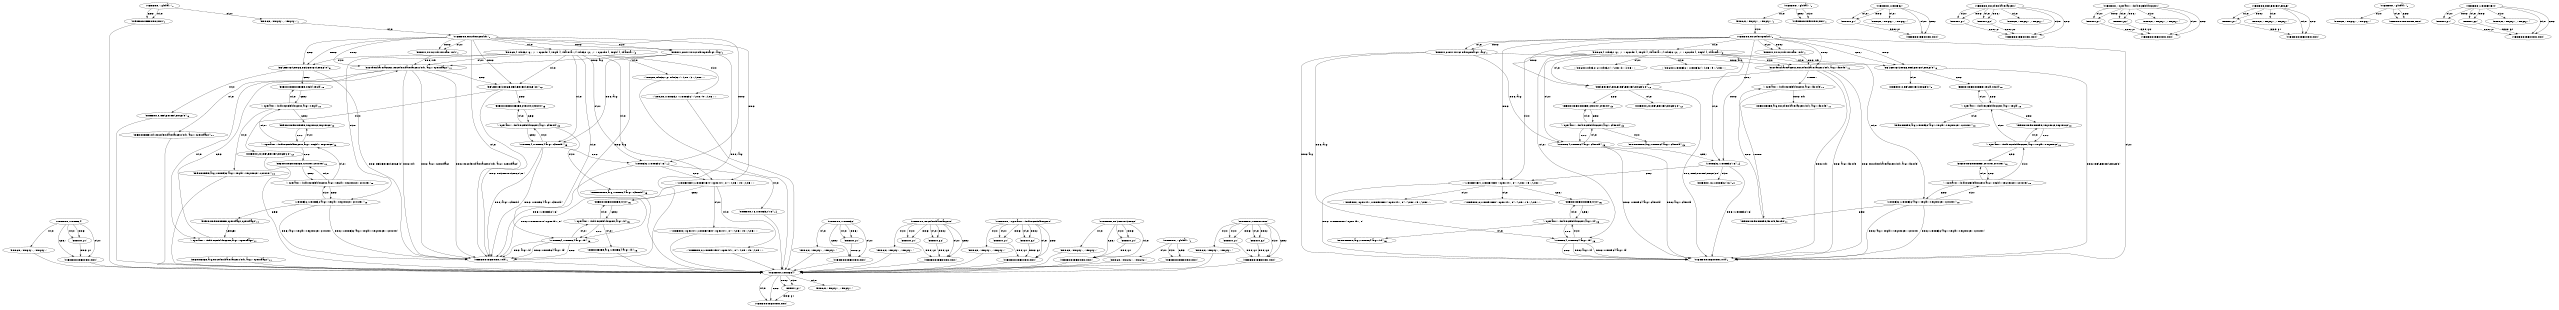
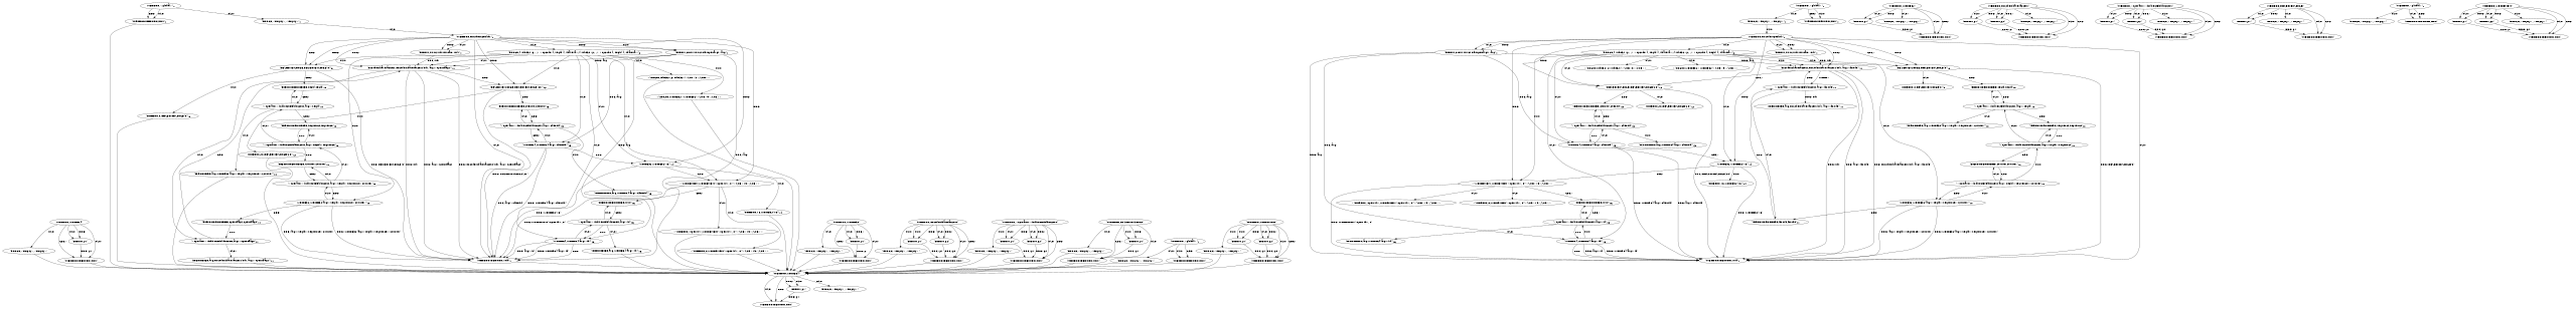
  digraph {
    n1 [label=<(METHOD,WRITE64)>]
    n2 [label=<(PARAM,p1)>]
    n3 [label=<(BLOCK,&lt;empty&gt;,&lt;empty&gt;)>]
    n4 [label=<(METHOD_RETURN,ANY)>]
    n5 [label=<(METHOD,WRITE64)>]
    n6 [label=<(PARAM,p1)>]
    n7 [label=<(BLOCK,&lt;empty&gt;,&lt;empty&gt;)>]
    n8 [label=<(METHOD_RETURN,ANY)>]
    n9 [label=<(METHOD,&lt;global&gt;)<SUB>1</SUB>>]
    n10 [label=<(BLOCK,&lt;empty&gt;,&lt;empty&gt;)<SUB>1</SUB>>]
    n11 [label=<(METHOD_RETURN,ANY)<SUB>1</SUB>>]
    n12 [label=<(METHOD,encode_openhdr)<SUB>1</SUB>>]
    n13 [label=<(PARAM,struct xdr_stream *xdr)<SUB>1</SUB>>]
    n14 [label=<(PARAM,const struct nfs_openargs *arg)<SUB>1</SUB>>]
    n15 [label=<(BLOCK,{ 	__be32 *p;  /*  * opcode 4, seqid 4, share_a...,{ 	__be32 *p;  /*  * opcode 4, seqid 4, share_a...)<SUB>2</SUB>>]
    n16 [label=<(RESERVE_SPACE,RESERVE_SPACE(8))<SUB>8</SUB>>]
    n17 [label=<(encode_share_access,encode_share_access(xdr, arg-&gt;open_flags))<SUB>11</SUB>>]
    n18 [label=<(RESERVE_SPACE,RESERVE_SPACE(28))<SUB>12</SUB>>]
    n19 [label=<(WRITE32,WRITE32(16))<SUB>14</SUB>>]
    n20 [label="<(WRITEMEM,WRITEMEM(&quot;open id:&quot;, 8))<SUB>15</SUB>>"]
    n21 [label=<(METHOD_RETURN,void)<SUB>1</SUB>>]
    n22 [label=<(WRITE64,WRITE64(arg-&gt;clientid))<SUB>13</SUB>>]
    n23 [label=<(WRITE64,WRITE64(arg-&gt;id))<SUB>16</SUB>>]
    n24 [label="<(LOCAL,__be32* p: __be32*)<SUB>3</SUB>>"]
    n25 [label="<(LOCAL,WRITE32 : WRITE32)<SUB>9</SUB>>"]
    n26 [label=<(WRITE32,WRITE32(arg-&gt;seqid-&gt;sequence-&gt;counter))<SUB>10</SUB>>]
    n27 [label=<(LITERAL,8,RESERVE_SPACE(8))<SUB>8</SUB>>]
    n28 [label=<(FIELD_IDENTIFIER,seqid,seqid)<SUB>10</SUB>>]
-   n29 [label=<(IDENTIFIER,xdr,encode_share_access(xdr, arg-&gt;open_flags))<SUB>11</SUB>>]
    n30 [label=<(&lt;operator&gt;.indirectFieldAccess,arg-&gt;open_flags)<SUB>11</SUB>>]
    n31 [label=<(LITERAL,28,RESERVE_SPACE(28))<SUB>12</SUB>>]
    n32 [label=<(FIELD_IDENTIFIER,clientid,clientid)<SUB>13</SUB>>]
    n33 [label=<(LITERAL,16,WRITE32(16))<SUB>14</SUB>>]
    n34 [label="<(LITERAL,&quot;open id:&quot;,WRITEMEM(&quot;open id:&quot;, 8))<SUB>15</SUB>>"]
    n35 [label="<(LITERAL,8,WRITEMEM(&quot;open id:&quot;, 8))<SUB>15</SUB>>"]
    n36 [label=<(FIELD_IDENTIFIER,id,id)<SUB>16</SUB>>]
    n37 [label=<(&lt;operator&gt;.indirectFieldAccess,arg-&gt;clientid)<SUB>13</SUB>>]
    n38 [label=<(&lt;operator&gt;.indirectFieldAccess,arg-&gt;id)<SUB>16</SUB>>]
    n39 [label=<(&lt;operator&gt;.indirectFieldAccess,arg-&gt;seqid-&gt;sequence-&gt;counter)<SUB>10</SUB>>]
    n40 [label=<(FIELD_IDENTIFIER,open_flags,open_flags)<SUB>11</SUB>>]
    n41 [label=<(&lt;operator&gt;.indirectFieldAccess,arg-&gt;seqid)<SUB>10</SUB>>]
    n42 [label=<(&lt;operator&gt;.indirectFieldAccess,arg-&gt;seqid-&gt;sequence)<SUB>10</SUB>>]
    n43 [label=<(FIELD_IDENTIFIER,counter,counter)<SUB>10</SUB>>]
    n44 [label=<(FIELD_IDENTIFIER,sequence,sequence)<SUB>10</SUB>>]
    n45 [label=<(IDENTIFIER,arg,WRITE32(arg-&gt;seqid-&gt;sequence-&gt;counter))<SUB>10</SUB>>]
    n46 [label=<(IDENTIFIER,arg,encode_share_access(xdr, arg-&gt;open_flags))<SUB>11</SUB>>]
    n47 [label=<(IDENTIFIER,arg,WRITE64(arg-&gt;clientid))<SUB>13</SUB>>]
    n48 [label=<(IDENTIFIER,arg,WRITE64(arg-&gt;id))<SUB>16</SUB>>]
    n49 [label=<(METHOD,WRITE32)>]
    n50 [label=<(PARAM,p1)>]
    n51 [label=<(BLOCK,&lt;empty&gt;,&lt;empty&gt;)>]
    n52 [label=<(METHOD_RETURN,ANY)>]
    n53 [label=<(METHOD,encode_share_access)>]
    n54 [label=<(PARAM,p1)>]
    n55 [label=<(PARAM,p2)>]
    n56 [label=<(BLOCK,&lt;empty&gt;,&lt;empty&gt;)>]
    n57 [label=<(METHOD_RETURN,ANY)>]
    n58 [label=<(METHOD,&lt;operator&gt;.indirectFieldAccess)>]
    n59 [label=<(PARAM,p1)>]
    n60 [label=<(PARAM,p2)>]
    n61 [label=<(BLOCK,&lt;empty&gt;,&lt;empty&gt;)>]
    n62 [label=<(METHOD_RETURN,ANY)>]
    n63 [label=<(METHOD,RESERVE_SPACE)>]
    n64 [label=<(PARAM,p1)>]
    n65 [label=<(BLOCK,&lt;empty&gt;,&lt;empty&gt;)>]
    n66 [label=<(METHOD_RETURN,ANY)>]
    n67 [label=<(METHOD,&lt;global&gt;)<SUB>1</SUB>>]
    n68 [label=<(BLOCK,&lt;empty&gt;,&lt;empty&gt;)>]
    n69 [label=<(METHOD_RETURN,ANY)>]
    n70 [label=<(METHOD,WRITEMEM)>]
    n71 [label=<(PARAM,p1)>]
    n72 [label=<(PARAM,p2)>]
    n73 [label=<(BLOCK,&lt;empty&gt;,&lt;empty&gt;)>]
    n74 [label=<(METHOD_RETURN,ANY)>]
    n75 [label=<(METHOD,&lt;global&gt;)<SUB>1</SUB>>]
    n76 [label=<(BLOCK,&lt;empty&gt;,&lt;empty&gt;)<SUB>1</SUB>>]
    n77 [label=<(METHOD_RETURN,ANY)<SUB>1</SUB>>]
    n78 [label=<(METHOD,encode_openhdr)<SUB>1</SUB>>]
    n79 [label=<(PARAM,struct xdr_stream *xdr)<SUB>1</SUB>>]
    n80 [label=<(PARAM,const struct nfs_openargs *arg)<SUB>1</SUB>>]
    n81 [label=<(BLOCK,{ 	__be32 *p;  /*  * opcode 4, seqid 4, share_a...,{ 	__be32 *p;  /*  * opcode 4, seqid 4, share_a...)<SUB>2</SUB>>]
    n82 [label=<(RESERVE_SPACE,RESERVE_SPACE(8))<SUB>8</SUB>>]
    n83 [label=<(encode_share_access,encode_share_access(xdr, arg-&gt;fmode))<SUB>11</SUB>>]
    n84 [label=<(RESERVE_SPACE,RESERVE_SPACE(28))<SUB>12</SUB>>]
    n85 [label=<(WRITE32,WRITE32(16))<SUB>14</SUB>>]
    n86 [label="<(WRITEMEM,WRITEMEM(&quot;open id:&quot;, 8))<SUB>15</SUB>>"]
    n87 [label=<(METHOD_RETURN,void)<SUB>1</SUB>>]
    n88 [label=<(WRITE64,WRITE64(arg-&gt;clientid))<SUB>13</SUB>>]
    n89 [label=<(WRITE64,WRITE64(arg-&gt;id))<SUB>16</SUB>>]
    n90 [label="<(LOCAL,__be32* p: __be32*)<SUB>3</SUB>>"]
    n91 [label="<(LOCAL,WRITE32 : WRITE32)<SUB>9</SUB>>"]
    n92 [label=<(WRITE32,WRITE32(arg-&gt;seqid-&gt;sequence-&gt;counter))<SUB>10</SUB>>]
    n93 [label=<(LITERAL,8,RESERVE_SPACE(8))<SUB>8</SUB>>]
    n94 [label=<(FIELD_IDENTIFIER,seqid,seqid)<SUB>10</SUB>>]
    n95 [label=<(&lt;operator&gt;.indirectFieldAccess,arg-&gt;fmode)<SUB>11</SUB>>]
    n96 [label=<(LITERAL,28,RESERVE_SPACE(28))<SUB>12</SUB>>]
    n97 [label=<(FIELD_IDENTIFIER,clientid,clientid)<SUB>13</SUB>>]
    n98 [label=<(LITERAL,16,WRITE32(16))<SUB>14</SUB>>]
    n99 [label="<(LITERAL,&quot;open id:&quot;,WRITEMEM(&quot;open id:&quot;, 8))<SUB>15</SUB>>"]
    n100 [label="<(LITERAL,8,WRITEMEM(&quot;open id:&quot;, 8))<SUB>15</SUB>>"]
    n101 [label=<(FIELD_IDENTIFIER,id,id)<SUB>16</SUB>>]
    n102 [label=<(&lt;operator&gt;.indirectFieldAccess,arg-&gt;clientid)<SUB>13</SUB>>]
    n103 [label=<(&lt;operator&gt;.indirectFieldAccess,arg-&gt;id)<SUB>16</SUB>>]
    n104 [label=<(&lt;operator&gt;.indirectFieldAccess,arg-&gt;seqid-&gt;sequence-&gt;counter)<SUB>10</SUB>>]
    n105 [label=<(FIELD_IDENTIFIER,fmode,fmode)<SUB>11</SUB>>]
    n106 [label=<(&lt;operator&gt;.indirectFieldAccess,arg-&gt;seqid)<SUB>10</SUB>>]
    n107 [label=<(&lt;operator&gt;.indirectFieldAccess,arg-&gt;seqid-&gt;sequence)<SUB>10</SUB>>]
    n108 [label=<(FIELD_IDENTIFIER,counter,counter)<SUB>10</SUB>>]
    n109 [label=<(FIELD_IDENTIFIER,sequence,sequence)<SUB>10</SUB>>]
    n110 [label=<(IDENTIFIER,arg,WRITE32(arg-&gt;seqid-&gt;sequence-&gt;counter))<SUB>10</SUB>>]
    n111 [label=<(IDENTIFIER,arg,encode_share_access(xdr, arg-&gt;fmode))<SUB>11</SUB>>]
    n112 [label=<(IDENTIFIER,arg,WRITE64(arg-&gt;clientid))<SUB>13</SUB>>]
    n113 [label=<(IDENTIFIER,arg,WRITE64(arg-&gt;id))<SUB>16</SUB>>]
    n114 [label=<(METHOD,WRITE32)>]
    n115 [label=<(PARAM,p1)>]
    n116 [label=<(BLOCK,&lt;empty&gt;,&lt;empty&gt;)>]
    n117 [label=<(METHOD_RETURN,ANY)>]
    n118 [label=<(METHOD,encode_share_access)>]
    n119 [label=<(PARAM,p1)>]
    n120 [label=<(PARAM,p2)>]
    n121 [label=<(BLOCK,&lt;empty&gt;,&lt;empty&gt;)>]
    n122 [label=<(METHOD_RETURN,ANY)>]
    n123 [label=<(METHOD,&lt;operator&gt;.indirectFieldAccess)>]
    n124 [label=<(PARAM,p1)>]
    n125 [label=<(PARAM,p2)>]
    n126 [label=<(BLOCK,&lt;empty&gt;,&lt;empty&gt;)>]
    n127 [label=<(METHOD_RETURN,ANY)>]
    n128 [label=<(METHOD,RESERVE_SPACE)>]
    n129 [label=<(PARAM,p1)>]
    n130 [label=<(BLOCK,&lt;empty&gt;,&lt;empty&gt;)>]
    n131 [label=<(METHOD_RETURN,ANY)>]
    n132 [label=<(METHOD,&lt;global&gt;)<SUB>1</SUB>>]
    n133 [label=<(BLOCK,&lt;empty&gt;,&lt;empty&gt;)>]
    n134 [label=<(METHOD_RETURN,ANY)>]
    n135 [label=<(METHOD,WRITEMEM)>]
    n136 [label=<(PARAM,p1)>]
    n137 [label=<(PARAM,p2)>]
    n138 [label=<(BLOCK,&lt;empty&gt;,&lt;empty&gt;)>]
    n139 [label=<(METHOD_RETURN,ANY)>]
    n1 -> n2 [label="AST: "]
    n1 -> n2 [label="DDG: "]
    n1 -> n3 [label="AST: "]
    n1 -> n4 [label="AST: "]
    n1 -> n4 [label="CFG: "]
    n2 -> n4 [label="DDG: p1"]
    n3 -> n5
    n4 -> n5
    n5 -> n6 [label="AST: "]
    n5 -> n6 [label="DDG: "]
    n5 -> n7 [label="AST: "]
    n5 -> n8 [label="AST: "]
    n5 -> n8 [label="CFG: "]
    n6 -> n8 [label="DDG: p1"]
    n9 -> n10 [label="AST: "]
    n9 -> n11 [label="AST: "]
    n9 -> n11 [label="CFG: "]
    n10 -> n12 [label="AST: "]
    n11 -> n5
    n12 -> n13 [label="AST: "]
    n12 -> n13 [label="DDG: "]
    n12 -> n14 [label="AST: "]
    n12 -> n14 [label="DDG: "]
    n12 -> n15 [label="AST: "]
    n12 -> n16 [label="CFG: "]
    n12 -> n16 [label="DDG: "]
    n12 -> n17 [label="DDG: "]
    n12 -> n18 [label="DDG: "]
    n12 -> n19 [label="DDG: "]
    n12 -> n20 [label="DDG: "]
    n12 -> n21 [label="AST: "]
    n13 -> n17 [label="DDG: xdr"]
    n14 -> n17 [label="DDG: arg"]
    n14 -> n21 [label="DDG: arg"]
    n14 -> n22 [label="DDG: arg"]
    n14 -> n23 [label="DDG: arg"]
    n15 -> n16 [label="AST: "]
    n15 -> n17 [label="AST: "]
    n15 -> n18 [label="AST: "]
    n15 -> n19 [label="AST: "]
    n15 -> n20 [label="AST: "]
    n15 -> n22 [label="AST: "]
    n15 -> n23 [label="AST: "]
    n15 -> n24 [label="AST: "]
    n15 -> n25 [label="AST: "]
    n15 -> n26 [label="AST: "]
    n16 -> n21 [label="DDG: RESERVE_SPACE(8)"]
    n16 -> n27 [label="AST: "]
    n16 -> n28 [label="CFG: "]
    n17 -> n18 [label="CFG: "]
    n17 -> n21 [label="DDG: xdr"]
    n17 -> n21 [label="DDG: arg-&gt;open_flags"]
    n17 -> n21 [label="DDG: encode_share_access(xdr, arg-&gt;open_flags)"]
-   n17 -> n29 [label="AST: "]
    n17 -> n30 [label="AST: "]
    n18 -> n21 [label="DDG: RESERVE_SPACE(28)"]
    n18 -> n31 [label="AST: "]
    n18 -> n32 [label="CFG: "]
    n19 -> n20 [label="CFG: "]
    n19 -> n21 [label="DDG: WRITE32(16)"]
    n19 -> n33 [label="AST: "]
    n20 -> n21 [label="DDG: WRITEMEM(&quot;open id:&quot;, 8)"]
    n20 -> n34 [label="AST: "]
    n20 -> n35 [label="AST: "]
    n20 -> n36 [label="CFG: "]
    n21 -> n5
    n22 -> n19 [label="CFG: "]
    n22 -> n21 [label="DDG: arg-&gt;clientid"]
    n22 -> n21 [label="DDG: WRITE64(arg-&gt;clientid)"]
    n22 -> n37 [label="AST: "]
    n23 -> n21 [label="CFG: "]
    n23 -> n21 [label="DDG: arg-&gt;id"]
    n23 -> n21 [label="DDG: WRITE64(arg-&gt;id)"]
    n23 -> n38 [label="AST: "]
    n24 -> n5
    n25 -> n5
    n26 -> n21 [label="DDG: arg-&gt;seqid-&gt;sequence-&gt;counter"]
    n26 -> n21 [label="DDG: WRITE32(arg-&gt;seqid-&gt;sequence-&gt;counter)"]
    n26 -> n39 [label="AST: "]
    n26 -> n40 [label="CFG: "]
    n27 -> n5
    n28 -> n41 [label="CFG: "]
-   n29 -> n5
    n30 -> n17 [label="CFG: "]
+   n30 -> n46 [label="AST: "]
    n31 -> n5
    n32 -> n37 [label="CFG: "]
    n33 -> n5
    n34 -> n5
    n35 -> n5
    n36 -> n38 [label="CFG: "]
    n37 -> n22 [label="CFG: "]
    n37 -> n32 [label="AST: "]
    n37 -> n47 [label="AST: "]
    n38 -> n23 [label="CFG: "]
    n38 -> n36 [label="AST: "]
    n38 -> n48 [label="AST: "]
    n39 -> n26 [label="CFG: "]
    n39 -> n42 [label="AST: "]
    n39 -> n43 [label="AST: "]
-   n40 -> n30 [label="SPACE: "]
+   n40 -> n30 [label="CFG: "]
    n41 -> n28 [label="AST: "]
    n41 -> n44 [label="CFG: "]
    n41 -> n45 [label="AST: "]
    n42 -> n41 [label="AST: "]
    n42 -> n43 [label="CFG: "]
    n42 -> n44 [label="AST: "]
    n43 -> n39 [label="CFG: "]
    n44 -> n42 [label="CFG: "]
    n45 -> n5
    n46 -> n5
    n47 -> n5
    n48 -> n5
    n49 -> n50 [label="AST: "]
    n49 -> n50 [label="DDG: "]
    n49 -> n51 [label="AST: "]
    n49 -> n52 [label="AST: "]
    n49 -> n52 [label="CFG: "]
    n50 -> n52 [label="DDG: p1"]
    n51 -> n5
    n52 -> n5
    n53 -> n54 [label="AST: "]
    n53 -> n54 [label="DDG: "]
    n53 -> n55 [label="AST: "]
    n53 -> n55 [label="DDG: "]
    n53 -> n56 [label="AST: "]
    n53 -> n57 [label="AST: "]
    n53 -> n57 [label="CFG: "]
    n54 -> n57 [label="DDG: p1"]
    n55 -> n57 [label="DDG: p2"]
    n56 -> n5
    n57 -> n5
    n58 -> n59 [label="AST: "]
    n58 -> n59 [label="DDG: "]
    n58 -> n60 [label="AST: "]
    n58 -> n60 [label="DDG: "]
    n58 -> n61 [label="AST: "]
    n58 -> n62 [label="AST: "]
    n58 -> n62 [label="CFG: "]
    n59 -> n62 [label="DDG: p1"]
    n60 -> n62 [label="DDG: p2"]
    n61 -> n5
    n62 -> n5
    n63 -> n64 [label="AST: "]
    n63 -> n64 [label="DDG: "]
    n63 -> n65 [label="AST: "]
    n63 -> n66 [label="AST: "]
    n63 -> n66 [label="CFG: "]
    n64 -> n66 [label="DDG: p1"]
    n65 -> n5
    n66 -> n5
    n67 -> n68 [label="AST: "]
    n67 -> n69 [label="AST: "]
    n67 -> n69 [label="CFG: "]
    n68 -> n5
    n69 -> n5
    n70 -> n71 [label="AST: "]
    n70 -> n71 [label="DDG: "]
    n70 -> n72 [label="AST: "]
    n70 -> n72 [label="DDG: "]
    n70 -> n73 [label="AST: "]
    n70 -> n74 [label="AST: "]
    n70 -> n74 [label="CFG: "]
    n71 -> n74 [label="DDG: p1"]
    n72 -> n74 [label="DDG: p2"]
    n73 -> n5
    n74 -> n5
    n75 -> n76 [label="AST: "]
    n75 -> n77 [label="AST: "]
    n75 -> n77 [label="CFG: "]
    n76 -> n78 [label="AST: "]
    n78 -> n79 [label="AST: "]
    n78 -> n79 [label="DDG: "]
    n78 -> n80 [label="AST: "]
    n78 -> n80 [label="DDG: "]
    n78 -> n81 [label="AST: "]
    n78 -> n82 [label="CFG: "]
    n78 -> n82 [label="DDG: "]
    n78 -> n83 [label="DDG: "]
    n78 -> n84 [label="DDG: "]
    n78 -> n85 [label="DDG: "]
    n78 -> n86 [label="DDG: "]
    n78 -> n87 [label="AST: "]
    n79 -> n83 [label="DDG: xdr"]
    n80 -> n83 [label="DDG: arg"]
    n80 -> n87 [label="DDG: arg"]
    n80 -> n88 [label="DDG: arg"]
    n80 -> n89 [label="DDG: arg"]
    n81 -> n82 [label="AST: "]
    n81 -> n83 [label="AST: "]
    n81 -> n84 [label="AST: "]
    n81 -> n85 [label="AST: "]
    n81 -> n86 [label="AST: "]
    n81 -> n88 [label="AST: "]
    n81 -> n89 [label="AST: "]
    n81 -> n90 [label="AST: "]
    n81 -> n91 [label="AST: "]
    n81 -> n92 [label="AST: "]
    n82 -> n87 [label="DDG: RESERVE_SPACE(8)"]
    n82 -> n93 [label="AST: "]
    n82 -> n94 [label="CFG: "]
    n83 -> n84 [label="CFG: "]
    n83 -> n87 [label="DDG: xdr"]
    n83 -> n87 [label="DDG: arg-&gt;fmode"]
    n83 -> n87 [label="DDG: encode_share_access(xdr, arg-&gt;fmode)"]
    n83 -> n95 [label="WRITE: "]
    n84 -> n87 [label="DDG: RESERVE_SPACE(28)"]
    n84 -> n96 [label="AST: "]
    n84 -> n97 [label="CFG: "]
    n85 -> n86 [label="CFG: "]
    n85 -> n87 [label="DDG: WRITE32(16)"]
    n85 -> n98 [label="AST: "]
    n86 -> n87 [label="DDG: WRITEMEM(&quot;open id:&quot;, 8)"]
    n86 -> n99 [label="AST: "]
    n86 -> n100 [label="AST: "]
    n86 -> n101 [label="CFG: "]
    n88 -> n85 [label="CFG: "]
    n88 -> n87 [label="DDG: arg-&gt;clientid"]
    n88 -> n87 [label="DDG: WRITE64(arg-&gt;clientid)"]
    n88 -> n102 [label="AST: "]
    n89 -> n87 [label="CFG: "]
    n89 -> n87 [label="DDG: arg-&gt;id"]
    n89 -> n87 [label="DDG: WRITE64(arg-&gt;id)"]
    n89 -> n103 [label="AST: "]
    n92 -> n87 [label="DDG: arg-&gt;seqid-&gt;sequence-&gt;counter"]
    n92 -> n87 [label="DDG: WRITE32(arg-&gt;seqid-&gt;sequence-&gt;counter)"]
    n92 -> n104 [label="AST: "]
    n92 -> n105 [label="CFG: "]
    n94 -> n106 [label="CFG: "]
-   n95 -> n105 [label="WRITE: "]
+   n95 -> n83 [label="CFG: "]
+   n95 -> n105 [label="AST: "]
    n95 -> n111 [label="DDG: xdr"]
    n97 -> n102 [label="CFG: "]
    n101 -> n103 [label="CFG: "]
    n102 -> n88 [label="CFG: "]
    n102 -> n97 [label="AST: "]
    n102 -> n112 [label="AST: "]
    n103 -> n89 [label="CFG: "]
    n103 -> n101 [label="AST: "]
    n103 -> n113 [label="AST: "]
    n104 -> n92 [label="CFG: "]
    n104 -> n107 [label="AST: "]
    n104 -> n108 [label="AST: "]
    n105 -> n95 [label="CFG: "]
    n106 -> n94 [label="AST: "]
    n106 -> n109 [label="CFG: "]
    n106 -> n110 [label="AST: "]
    n107 -> n106 [label="AST: "]
    n107 -> n108 [label="CFG: "]
    n107 -> n109 [label="AST: "]
    n108 -> n104 [label="CFG: "]
    n109 -> n107 [label="CFG: "]
    n114 -> n115 [label="AST: "]
    n114 -> n115 [label="DDG: "]
    n114 -> n116 [label="AST: "]
    n114 -> n117 [label="AST: "]
    n114 -> n117 [label="CFG: "]
    n115 -> n117 [label="DDG: p1"]
    n118 -> n119 [label="AST: "]
    n118 -> n119 [label="DDG: "]
    n118 -> n120 [label="AST: "]
    n118 -> n120 [label="DDG: "]
    n118 -> n121 [label="AST: "]
    n118 -> n122 [label="AST: "]
    n118 -> n122 [label="CFG: "]
    n119 -> n122 [label="DDG: p1"]
    n120 -> n122 [label="DDG: p2"]
    n123 -> n124 [label="AST: "]
    n123 -> n124 [label="DDG: "]
    n123 -> n125 [label="AST: "]
    n123 -> n125 [label="DDG: "]
    n123 -> n126 [label="AST: "]
    n123 -> n127 [label="AST: "]
    n123 -> n127 [label="CFG: "]
    n124 -> n127 [label="DDG: p1"]
    n125 -> n127 [label="DDG: p2"]
    n128 -> n129 [label="AST: "]
    n128 -> n129 [label="DDG: "]
    n128 -> n130 [label="AST: "]
    n128 -> n131 [label="AST: "]
    n128 -> n131 [label="CFG: "]
    n129 -> n131 [label="DDG: p1"]
    n132 -> n133 [label="AST: "]
    n132 -> n134 [label="AST: "]
    n132 -> n134 [label="CFG: "]
    n135 -> n136 [label="AST: "]
    n135 -> n136 [label="DDG: "]
    n135 -> n137 [label="AST: "]
    n135 -> n137 [label="DDG: "]
    n135 -> n138 [label="AST: "]
    n135 -> n139 [label="AST: "]
    n135 -> n139 [label="CFG: "]
    n136 -> n139 [label="DDG: p1"]
    n137 -> n139 [label="DDG: p2"]
  }
